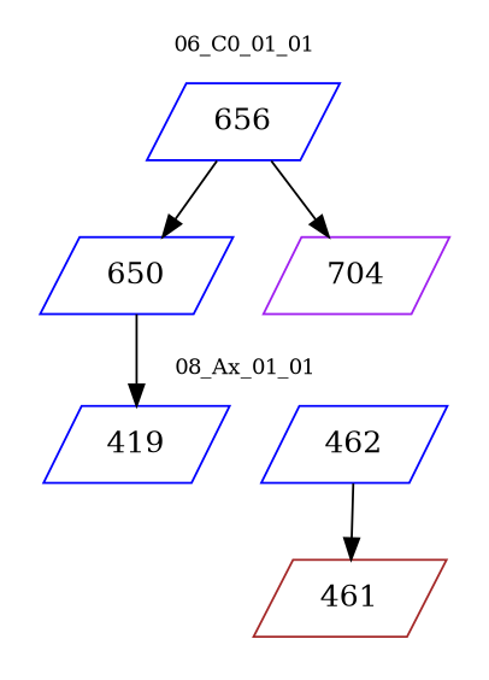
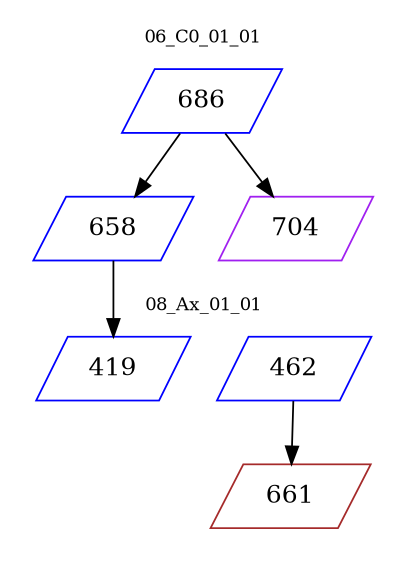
  digraph {
    node [color=blue shape=parallelogram]
    edge [color=black]
    n1 [label=462]
    n2 [label=419]
-   n3 [color=brown label=461]
-   n4 [label=656]
-   n5 [label=650]
+   n3 [color=brown label=661]
+   n4 [label=686]
+   n5 [label=658]
    n6 [color=purple label=704]
    subgraph cluster_1 {
      color=white
      fontsize=10
      label="08_Ax_01_01"
      n1
      n2
      n3
    }
    subgraph cluster_2 {
      color=white
      fontsize=10
      label="06_C0_01_01"
      n4
      n5
      n6
    }
    n1 -> n3
    n4 -> n5
    n4 -> n6
    n5 -> n2
  }
